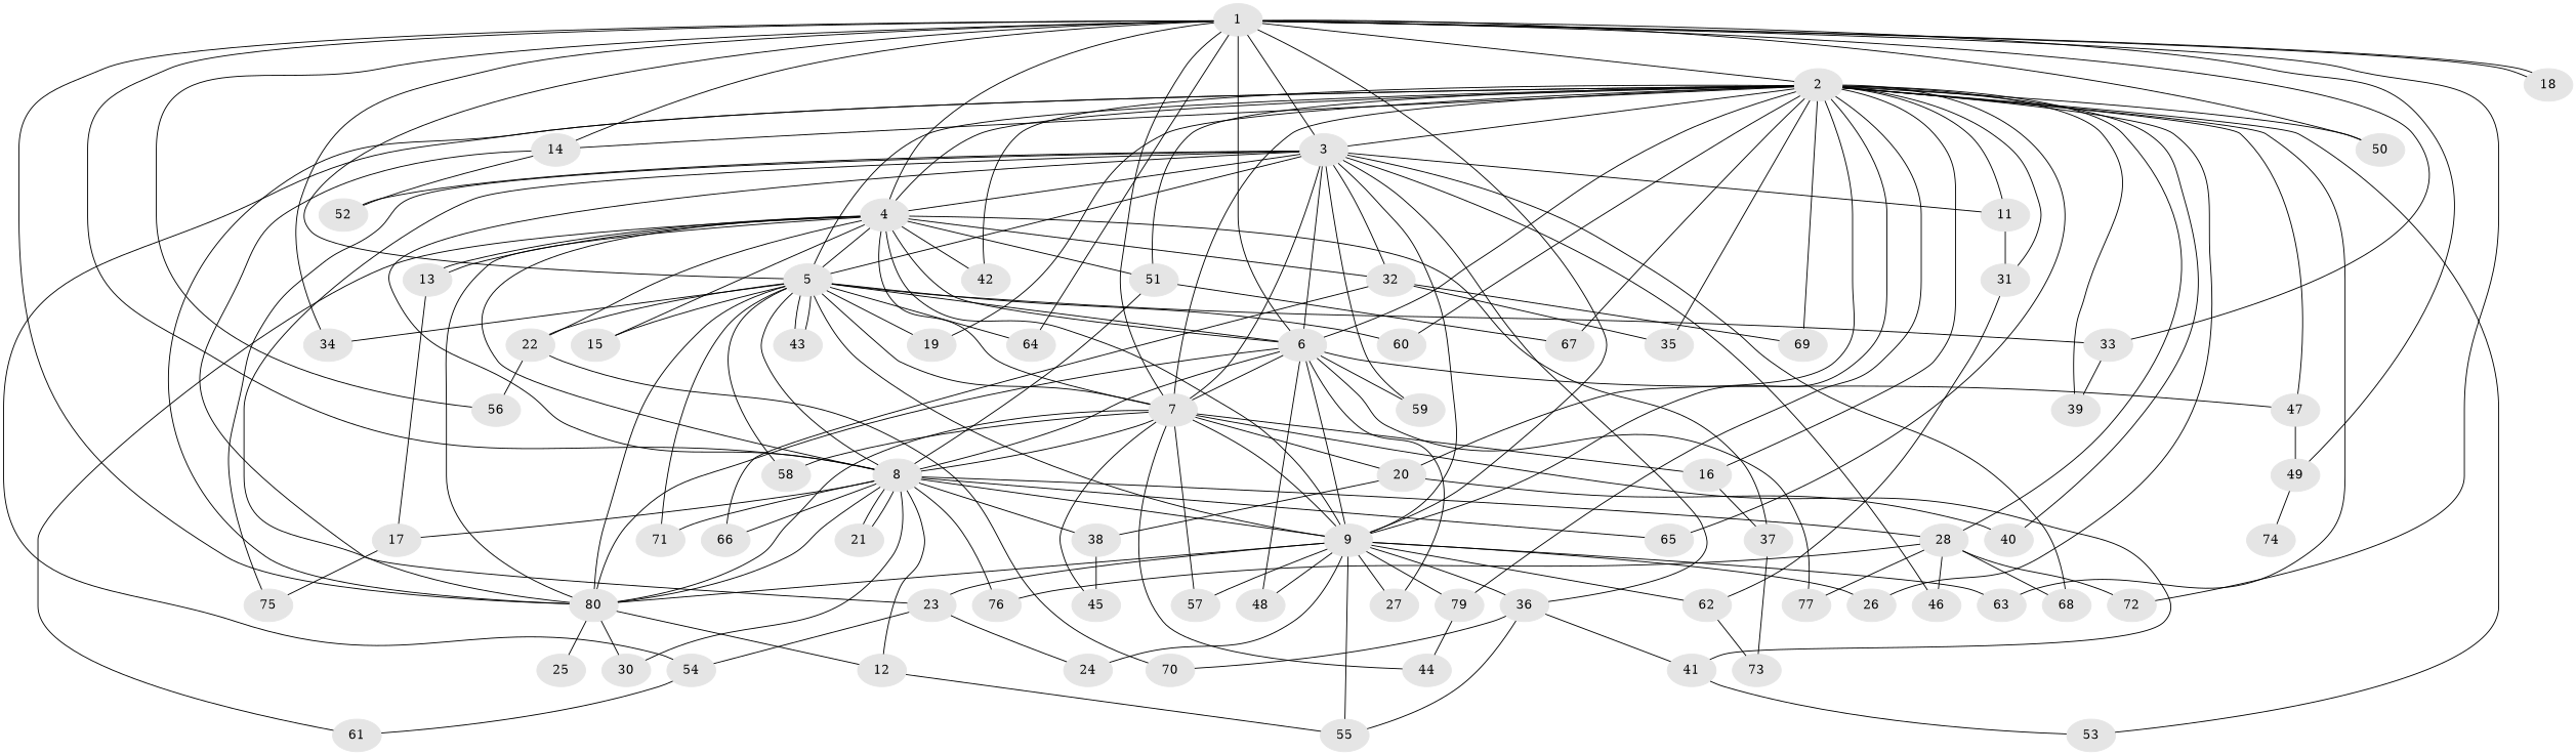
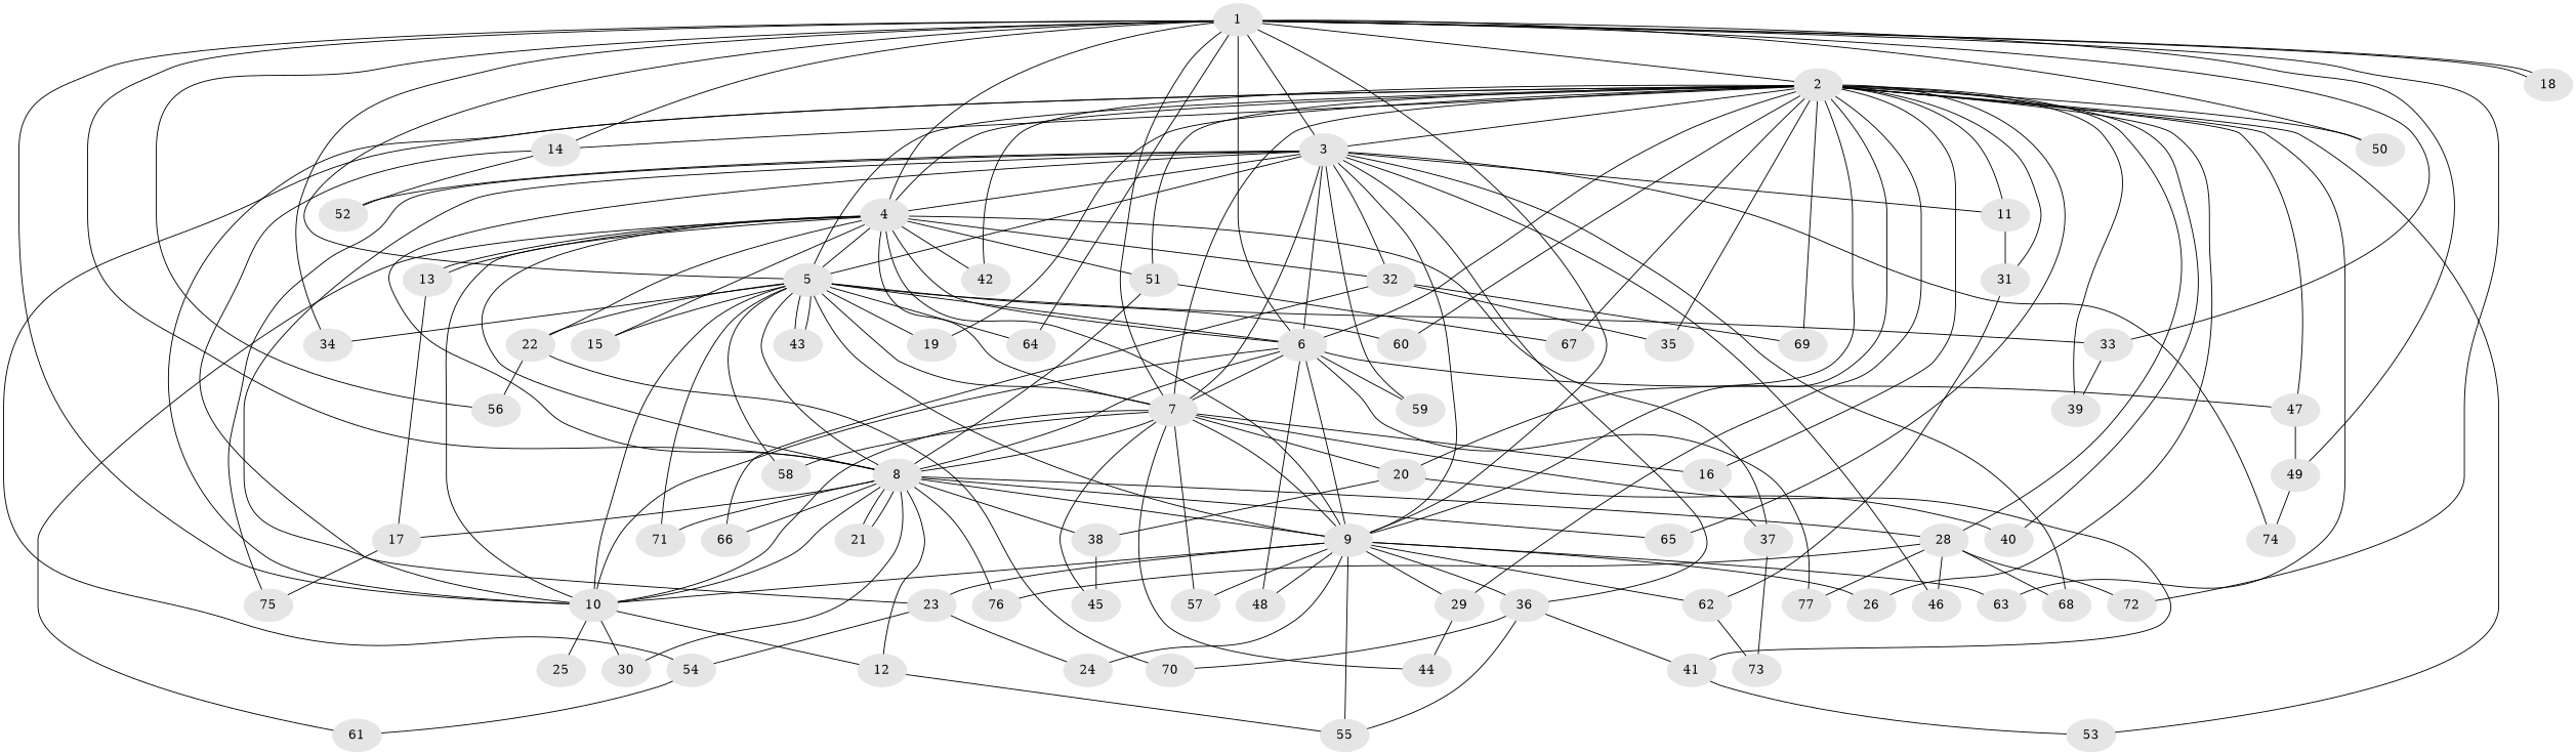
  graph {
    node [color=gray90 style=filled]
    1
    2
    3
    4
    5
    6
    7
    8
    9
-   10 [label=80]
+   10
    14
    18
    33
    34
    49
    50
    56
    64
    72
    11
    16
    19
    20
    26
    28
-   29 [label=79]
+   29
    31
    35
    39
    40
    42
    47
    51
    53
    54
    60
    63
    65
    67
    69
    32
    36
    46
    52
    59
    68
    74
    75
    13
    15
    22
    37
    61
    43
    58
    71
-   27
    48
    77
    41
    44
    45
    57
    12
    17
    21
    30
    38
    66
    76
    23
    24
    62
    55
    25
    70
    73
    1 -- 2
    1 -- 3
    1 -- 4
    1 -- 5
    1 -- 6
    1 -- 7
    1 -- 8
    1 -- 9
    1 -- 10
    1 -- 14
    1 -- 18
    1 -- 18
    1 -- 33
    1 -- 34
    1 -- 49
    1 -- 50
    1 -- 56
    1 -- 64
    1 -- 72
    2 -- 3
    2 -- 4
    2 -- 5
    2 -- 6
    2 -- 7
    2 -- 9
    2 -- 10
    2 -- 14
    2 -- 50
    2 -- 11
    2 -- 16
    2 -- 19
    2 -- 20
    2 -- 26
    2 -- 28
    2 -- 29
    2 -- 31
    2 -- 35
    2 -- 39
    2 -- 40
    2 -- 42
    2 -- 47
    2 -- 51
    2 -- 53
    2 -- 54
    2 -- 60
    2 -- 63
    2 -- 65
    2 -- 67
    2 -- 69
    3 -- 4
    3 -- 5
    3 -- 6
    3 -- 7
    3 -- 8
    3 -- 9
    3 -- 10
    3 -- 11
    3 -- 32
    3 -- 36
    3 -- 46
    3 -- 52
    3 -- 59
    3 -- 68
+   3 -- 74
    3 -- 75
    4 -- 5
    4 -- 6
    4 -- 7
    4 -- 8
    4 -- 9
    4 -- 10
    4 -- 42
    4 -- 51
    4 -- 32
    4 -- 13
    4 -- 13
    4 -- 15
    4 -- 22
    4 -- 37
    4 -- 61
    5 -- 6
    5 -- 7
    5 -- 8
    5 -- 9
    5 -- 10
    5 -- 33
    5 -- 34
    5 -- 64
    5 -- 19
    5 -- 60
    5 -- 15
    5 -- 22
    5 -- 43
    5 -- 43
    5 -- 58
    5 -- 71
    6 -- 7
    6 -- 8
    6 -- 9
    6 -- 10
    6 -- 47
    6 -- 59
-   6 -- 27
    6 -- 48
    6 -- 77
    7 -- 8
    7 -- 9
    7 -- 10
    7 -- 16
    7 -- 20
    7 -- 58
    7 -- 41
    7 -- 44
    7 -- 45
    7 -- 57
    8 -- 9
    8 -- 10
    8 -- 28
    8 -- 65
    8 -- 71
    8 -- 12
    8 -- 17
    8 -- 21
    8 -- 21
    8 -- 30
    8 -- 38
    8 -- 66
    8 -- 76
    9 -- 10
    9 -- 26
    9 -- 29
    9 -- 63
    9 -- 36
-   9 -- 27
    9 -- 48
    9 -- 57
    9 -- 23
    9 -- 24
    9 -- 62
    9 -- 55
    10 -- 12
    10 -- 30
    10 -- 25
    14 -- 52
    14 -- 23
    33 -- 39
    49 -- 74
    11 -- 31
    16 -- 37
    20 -- 40
    20 -- 38
    28 -- 72
    28 -- 46
    28 -- 68
    28 -- 77
    28 -- 76
    29 -- 44
    31 -- 62
    47 -- 49
    51 -- 8
    51 -- 67
    54 -- 61
    32 -- 35
    32 -- 69
    32 -- 66
    36 -- 41
    36 -- 55
    36 -- 70
    13 -- 17
    22 -- 56
    22 -- 70
    37 -- 73
    41 -- 53
    12 -- 55
    17 -- 75
    38 -- 45
    23 -- 54
    23 -- 24
    62 -- 73
  }
